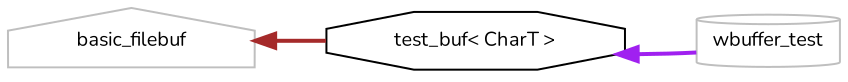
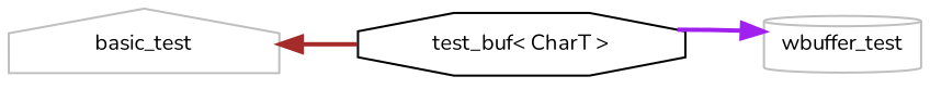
  digraph {
    fontname=Nunito
    rankdir=LR
    node [color=grey75 fillcolor=white fontname=Nunito fontsize=10 style=filled]
    edge [dir=back fontname=Nunito fontsize=10 labelfontname=Helvetica labelfontsize=10 style=bold]
-   n1 [height=0.2 label=basic_filebuf shape=house width=0.4]
+   n1 [height=0.2 label=basic_test shape=house width=0.4]
    n2 [color=black height=0.2 label="test_buf\< CharT \>" shape=octagon width=0.4]
    n3 [height=0.2 label=wbuffer_test shape=cylinder width=0.4]
    n1 -> n2 [color=brown]
-   n2 -> n3 [color=purple]
+   n3 -> n2 [color=purple]
  }
